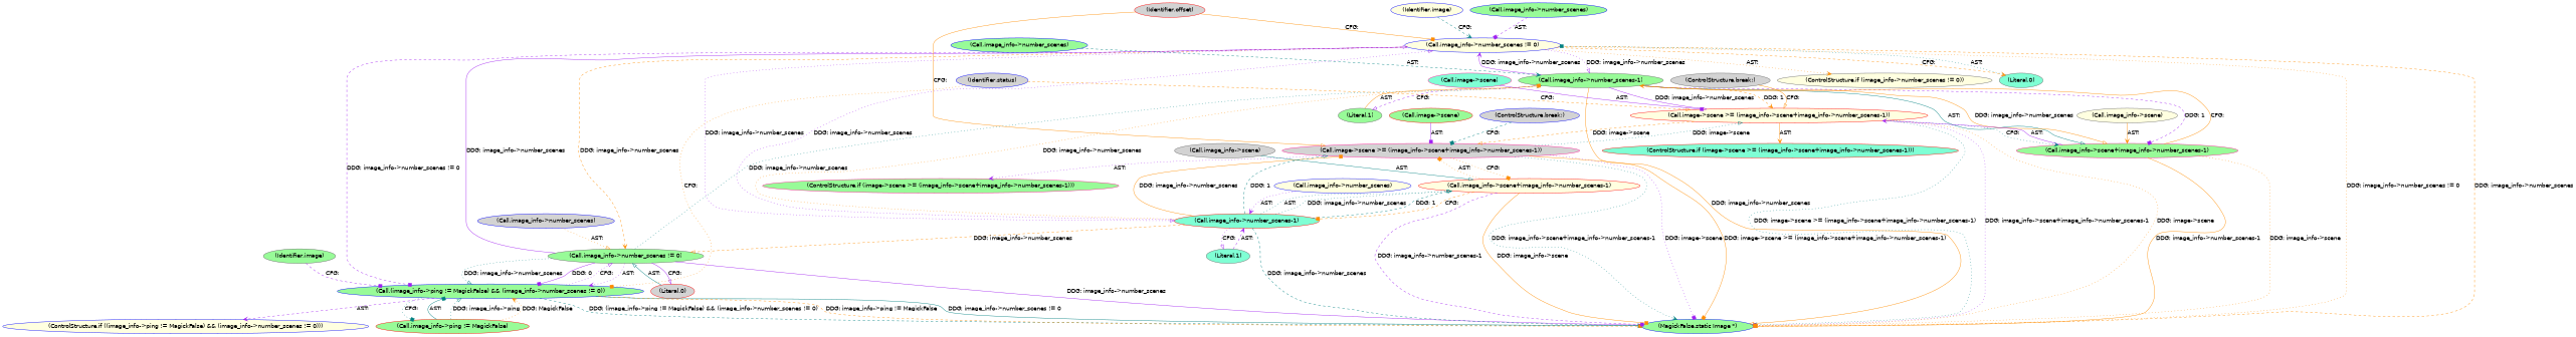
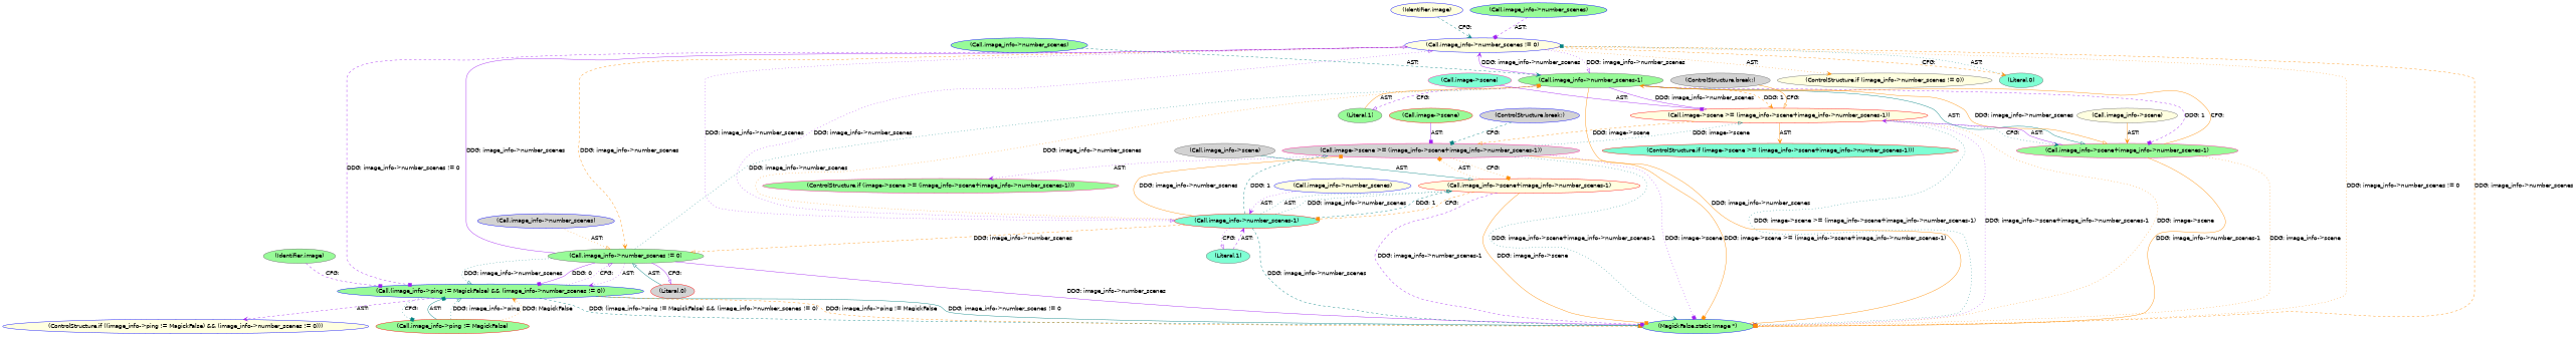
  digraph {
    fontname="DejaVu Sans"
    node [color=blue fillcolor=palegreen fontname="DejaVu Sans" style=filled]
    edge [arrowhead=onormal color=darkorange fontname="DejaVu Sans" style=dotted]
    n1 [fillcolor=lightyellow label="(Call,image_info->number_scenes != 0)"]
    n2 [color=gray40 label="(Call,image_info->number_scenes-1)"]
    n3 [color=gray40 label="(Call,image_info->number_scenes != 0)"]
    n4 [color=red fillcolor=aquamarine label="(Call,image_info->number_scenes-1)"]
    n5 [label="(Call,(image_info->ping != MagickFalse) && (image_info->number_scenes != 0))"]
    n6 [label="(MagickFalse,static Image *)"]
    n7 [color=gray40 fillcolor=lightyellow label="(ControlStructure,if (image_info->number_scenes != 0))"]
    n8 [color=gray40 fillcolor=aquamarine label="(Literal,0)"]
    n9 [color=red fillcolor=lightyellow label="(Call,image->scene >= (image_info->scene+image_info->number_scenes-1))"]
    n10 [color=deeppink label="(Call,image_info->scene+image_info->number_scenes-1)"]
    n11 [color=gray40 label="(Literal,1)"]
    n12 [color=red fillcolor=lightgrey label="(Literal,0)"]
    n13 [color=deeppink fillcolor=lightgrey label="(Call,image->scene >= (image_info->scene+image_info->number_scenes-1))"]
    n14 [color=red fillcolor=lightyellow label="(Call,image_info->scene+image_info->number_scenes-1)"]
    n15 [color=gray40 fillcolor=aquamarine label="(Literal,1)"]
    n16 [fillcolor=lightyellow label="(ControlStructure,if ((image_info->ping != MagickFalse) && (image_info->number_scenes != 0)))"]
    n17 [color=red label="(Call,image_info->ping != MagickFalse)"]
    n18 [color=red fillcolor=aquamarine label="(ControlStructure,if (image->scene >= (image_info->scene+image_info->number_scenes-1)))"]
    n19 [color=deeppink label="(ControlStructure,if (image->scene >= (image_info->scene+image_info->number_scenes-1)))"]
-   n20 [color=red fillcolor=lightgrey label="(Identifier,offset)"]
    n21 [color=gray40 fillcolor=lightgrey label="(ControlStructure,break;)"]
    n22 [color=gray40 fillcolor=lightyellow label="(Call,image_info->scene)"]
    n23 [fillcolor=lightyellow label="(Identifier,image)"]
    n24 [label="(Call,image_info->number_scenes)"]
-   n25 [fillcolor=lightgrey label="(Identifier,status)"]
    n26 [color=red label="(Call,image->scene)"]
    n27 [fillcolor=lightgrey label="(Call,image_info->number_scenes)"]
    n28 [label="(Call,image_info->number_scenes)"]
    n29 [fillcolor=lightgrey label="(ControlStructure,break;)"]
    n30 [color=gray40 fillcolor=lightgrey label="(Call,image_info->scene)"]
    n31 [color=gray40 label="(Identifier,image)"]
    n32 [color=deeppink fillcolor=aquamarine label="(Call,image->scene)"]
    n33 [fillcolor=lightyellow label="(Call,image_info->number_scenes)"]
    n1 -> n2 [color=purple label="DDG: image_info->number_scenes"]
    n1 -> n3 [arrowhead=vee label="DDG: image_info->number_scenes" style=dashed]
    n1 -> n4 [color=purple label="DDG: image_info->number_scenes"]
    n1 -> n5 [arrowhead=box color=purple label="DDG: image_info->number_scenes != 0" style=dashed]
    n1 -> n6 [label="DDG: image_info->number_scenes != 0"]
    n1 -> n6 [arrowhead=box label="DDG: image_info->number_scenes" style=dashed]
    n1 -> n7 [arrowhead=vee label="AST: "]
    n1 -> n8 [arrowhead=vee label="CFG: " style=dashed]
    n2 -> n1 [arrowhead=vee color=purple label="DDG: image_info->number_scenes" style=solid]
    n2 -> n6 [label="DDG: image_info->number_scenes" style=solid]
    n2 -> n9 [color=purple label="DDG: image_info->number_scenes" style=solid]
    n2 -> n9 [arrowhead=vee label="DDG: 1" style=dashed]
    n2 -> n10 [color=teal label="AST: " style=solid]
    n2 -> n10 [label="DDG: image_info->number_scenes" style=solid]
    n2 -> n10 [arrowhead=box color=purple label="DDG: 1" style=dashed]
    n2 -> n11 [color=purple label="CFG: " style=dashed]
    n3 -> n1 [color=purple label="DDG: image_info->number_scenes" style=solid]
    n3 -> n2 [arrowhead=vee color=teal label="DDG: image_info->number_scenes"]
    n3 -> n5 [arrowhead=vee color=purple label="AST: "]
    n3 -> n5 [color=teal label="DDG: image_info->number_scenes"]
    n3 -> n5 [arrowhead=box color=purple label="DDG: 0" style=solid]
    n3 -> n6 [color=purple label="DDG: image_info->number_scenes" style=solid]
    n3 -> n12 [color=purple label="CFG: " style=solid]
    n4 -> n1 [color=purple label="DDG: image_info->number_scenes"]
    n4 -> n2 [label="DDG: image_info->number_scenes"]
    n4 -> n3 [label="DDG: image_info->number_scenes" style=dashed]
    n4 -> n6 [color=teal label="DDG: image_info->number_scenes" style=dashed]
    n4 -> n13 [arrowhead=box label="DDG: image_info->number_scenes" style=solid]
    n4 -> n13 [color=teal label="DDG: 1" style=dashed]
    n4 -> n14 [color=teal label="AST: "]
    n4 -> n14 [color=teal label="DDG: image_info->number_scenes"]
    n4 -> n14 [color=teal label="DDG: 1" style=dashed]
    n4 -> n15 [color=purple label="CFG: "]
    n5 -> n3 [color=purple label="CFG: "]
    n5 -> n6 [arrowhead=vee color=teal label="DDG: image_info->number_scenes != 0" style=solid]
    n5 -> n6 [arrowhead=box color=teal label="DDG: (image_info->ping != MagickFalse) && (image_info->number_scenes != 0)" style=dashed]
    n5 -> n6 [arrowhead=box label="DDG: image_info->ping != MagickFalse" style=dashed]
    n5 -> n16 [arrowhead=vee color=purple label="AST: " style=dashed]
    n5 -> n17 [arrowhead=box color=teal label="CFG: "]
    n8 -> n1 [arrowhead=box color=teal label="AST: "]
    n9 -> n6 [arrowhead=vee color=teal label="DDG: image->scene >= (image_info->scene+image_info->number_scenes-1)"]
    n9 -> n6 [arrowhead=box color=purple label="DDG: image_info->scene+image_info->number_scenes-1"]
    n9 -> n6 [label="DDG: image->scene"]
    n9 -> n10 [arrowhead=vee color=teal label="CFG: "]
    n9 -> n13 [label="DDG: image->scene" style=dashed]
    n9 -> n18 [arrowhead=vee label="AST: " style=solid]
    n10 -> n2 [arrowhead=vee label="CFG: " style=solid]
    n10 -> n6 [label="DDG: image_info->number_scenes-1" style=solid]
    n10 -> n6 [arrowhead=box label="DDG: image_info->scene"]
    n10 -> n9 [arrowhead=vee color=purple label="AST: " style=solid]
    n11 -> n2 [arrowhead=box label="AST: " style=solid]
    n12 -> n3 [color=teal label="AST: " style=solid]
    n13 -> n6 [arrowhead=vee color=teal label="DDG: image_info->scene+image_info->number_scenes-1"]
    n13 -> n6 [arrowhead=box color=purple label="DDG: image->scene"]
    n13 -> n6 [arrowhead=box label="DDG: image->scene >= (image_info->scene+image_info->number_scenes-1)" style=solid]
    n13 -> n9 [color=teal label="DDG: image->scene"]
    n13 -> n14 [arrowhead=box label="CFG: "]
    n13 -> n19 [arrowhead=vee color=purple label="AST: "]
    n14 -> n4 [arrowhead=box label="CFG: " style=dashed]
    n14 -> n6 [arrowhead=box color=purple label="DDG: image_info->number_scenes-1" style=dashed]
    n14 -> n6 [arrowhead=box label="DDG: image_info->scene" style=solid]
    n14 -> n13 [arrowhead=box label="AST: "]
    n15 -> n4 [arrowhead=vee color=purple label="AST: " style=dashed]
    n17 -> n5 [arrowhead=box color=teal label="AST: " style=solid]
    n17 -> n5 [color=teal label="DDG: image_info->ping"]
    n17 -> n5 [arrowhead=vee label="DDG: MagickFalse"]
-   n20 -> n1 [arrowhead=box label="CFG: " style=solid]
-   n20 -> n13 [label="CFG: " style=solid]
    n21 -> n9 [label="CFG: " style=solid]
    n22 -> n10 [arrowhead=vee label="AST: " style=solid]
    n23 -> n1 [arrowhead=vee color=teal label="CFG: " style=dashed]
    n24 -> n1 [arrowhead=box color=purple label="AST: " style=dashed]
-   n25 -> n5 [arrowhead=box label="CFG: "]
-   n25 -> n9 [label="CFG: " style=dashed]
    n26 -> n13 [arrowhead=box color=purple label="AST: " style=solid]
    n27 -> n3 [label="AST: "]
    n28 -> n2 [arrowhead=vee color=teal label="AST: " style=dashed]
    n29 -> n13 [arrowhead=box color=teal label="CFG: " style=dashed]
    n30 -> n14 [color=teal label="AST: " style=solid]
    n31 -> n5 [arrowhead=box color=purple label="CFG: " style=dashed]
    n32 -> n9 [arrowhead=box color=purple label="AST: " style=solid]
    n33 -> n4 [arrowhead=vee color=purple label="AST: "]
  }
